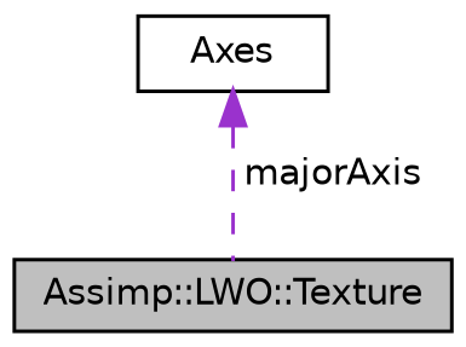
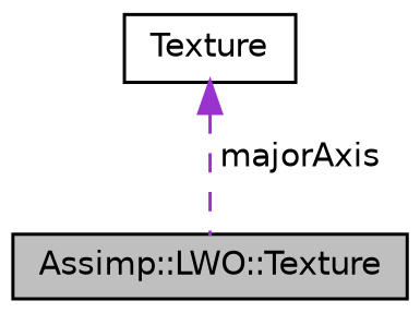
  digraph {
    node [color=black fontname=Helvetica fontsize=10 shape=record style=filled]
    n1 [fillcolor=grey75 fontcolor=black height=0.2 label="Assimp::LWO::Texture" width=0.4]
-   n2 [fillcolor=white height=0.2 label=Axes width=0.4]
+   n2 [fillcolor=white height=0.2 label=Texture width=0.4]
    n2 -> n1 [color=darkorchid3 dir=back fontname=Helvetica fontsize=10 label=" majorAxis" labelfontname=Helvetica labelfontsize=10 style=dashed]
  }
